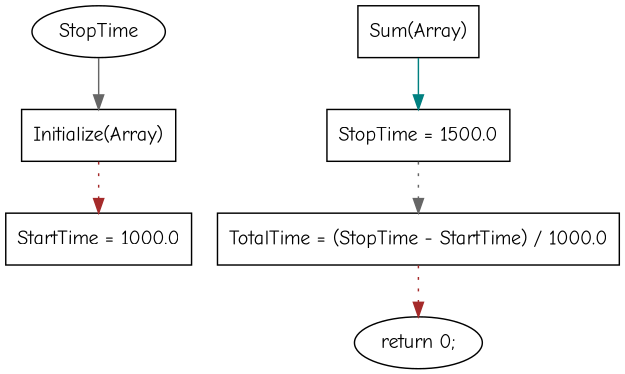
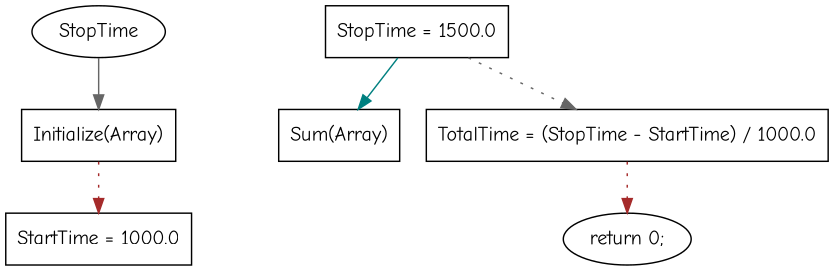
  digraph {
    fontname="Comic Neue"
    node [fontname="Comic Neue" shape=box]
    edge [color=gray40 fontname="Comic Neue" style=dotted]
    n1 [label=StopTime shape=ellipse]
    n2 [label="Initialize(Array)"]
    n3 [label="StartTime = 1000.0"]
    n4 [label="Sum(Array)"]
    n5 [label="StopTime = 1500.0"]
    n6 [label="TotalTime = (StopTime - StartTime) / 1000.0"]
    n7 [label="return 0;" shape=ellipse]
    n1 -> n2 [style=solid]
    n2 -> n3 [color=brown]
-   n4 -> n5 [color=teal style=solid]
+   n5 -> n4 [color=teal style=solid]
    n5 -> n6
    n6 -> n7 [color=brown]
  }
